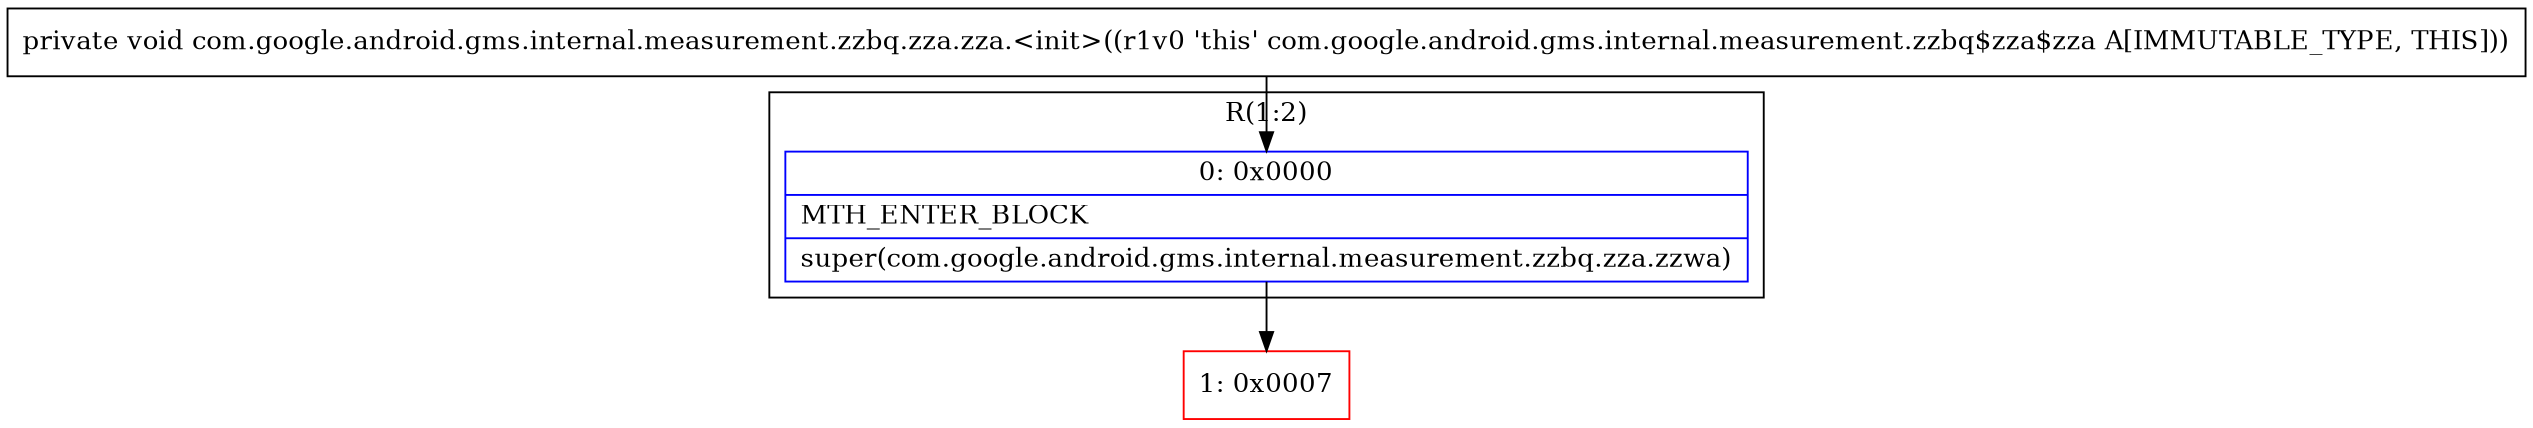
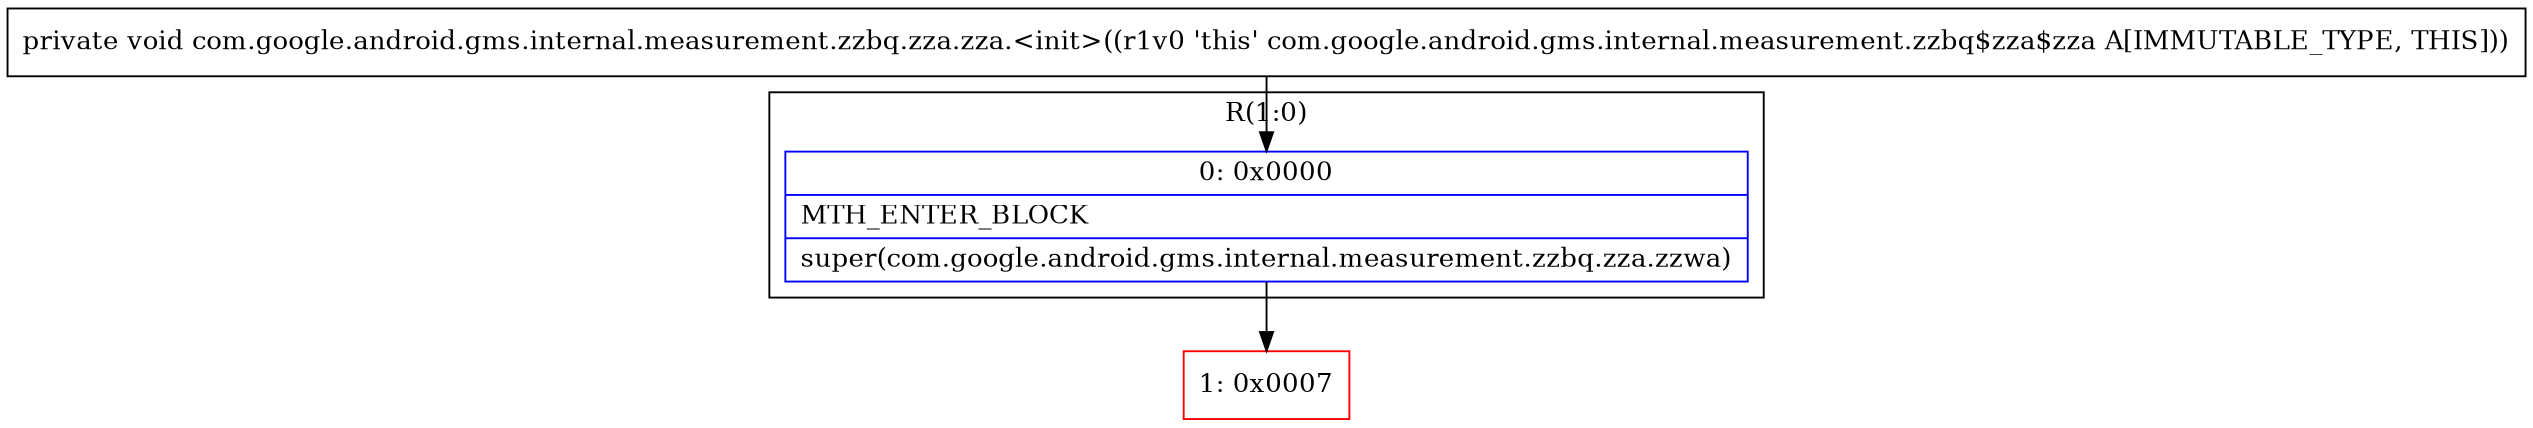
  digraph {
    node [shape=record]
    n1 [color=blue label="{0\:\ 0x0000|MTH_ENTER_BLOCK\l|super(com.google.android.gms.internal.measurement.zzbq.zza.zzwa)\l}"]
    n2 [color=red label="{1\:\ 0x0007}"]
    n3 [label="{private void com.google.android.gms.internal.measurement.zzbq.zza.zza.\<init\>((r1v0 'this' com.google.android.gms.internal.measurement.zzbq$zza$zza A[IMMUTABLE_TYPE, THIS])) }"]
    subgraph cluster_1 {
-     label="R(1:2)"
+     label="R(1:0)"
      n1
    }
    n1 -> n2
    n3 -> n1
  }
